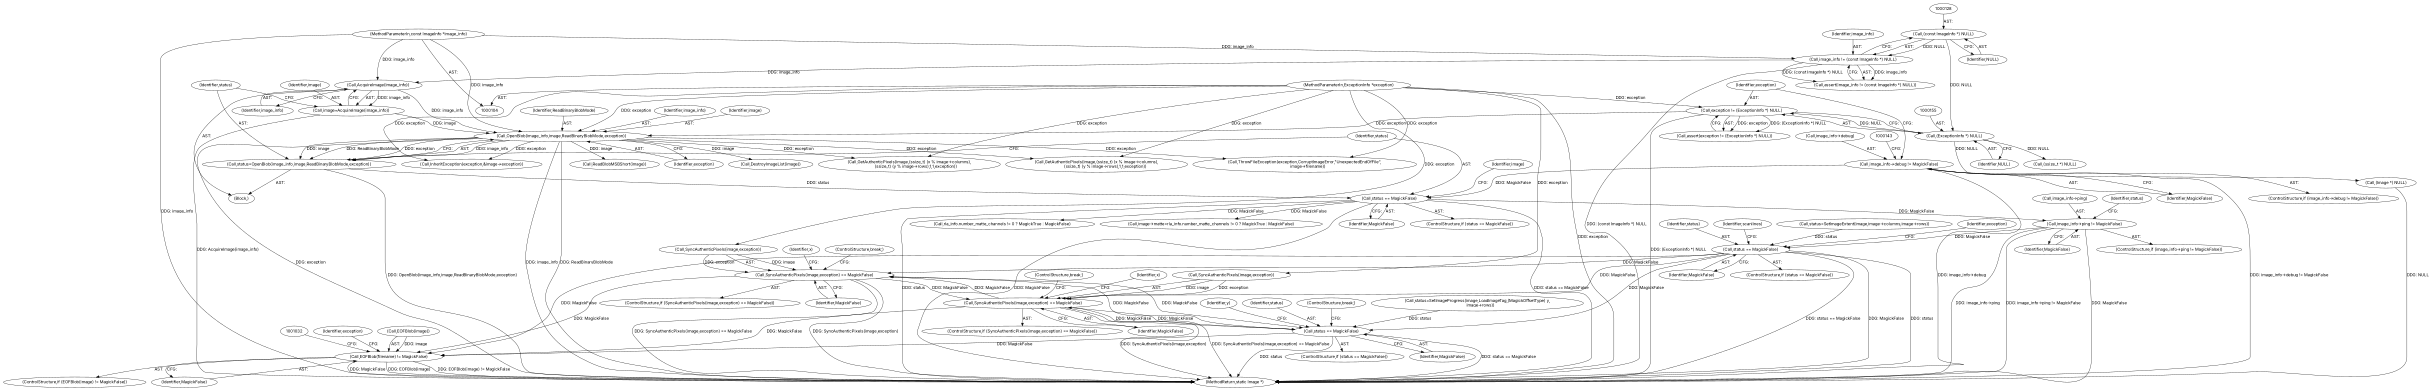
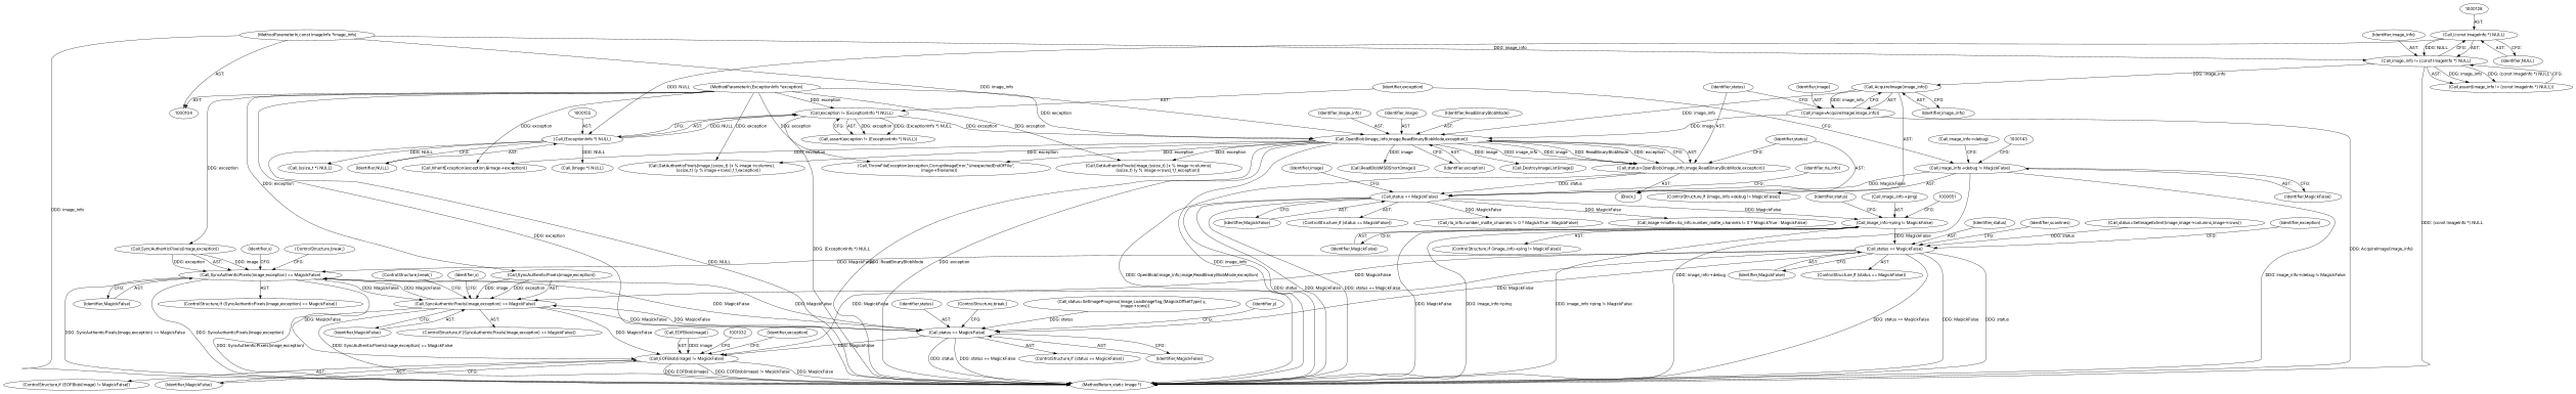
  digraph {
    fontname=Inter
    node [fontname=Inter]
    edge [fontname=Inter]
    n1 [label="(Call,image_info->ping != MagickFalse)"]
    n2 [label="(Call,status == MagickFalse)"]
    n3 [label="(Identifier,MagickFalse)"]
    n4 [label="(MethodReturn,static Image *)"]
    n5 [label="(ControlStructure,if (image_info->ping != MagickFalse))"]
    n6 [label="(Call,SyncAuthenticPixels(image,exception) == MagickFalse)"]
    n7 [label="(Call,SyncAuthenticPixels(image,exception) == MagickFalse)"]
    n8 [label="(Call,status == MagickFalse)"]
-   n9 [label="(Call,EOFBlob(filename) != MagickFalse)"]
+   n9 [label="(Call,EOFBlob(image) != MagickFalse)"]
    n10 [label="(Identifier,MagickFalse)"]
    n11 [label="(ControlStructure,if (status == MagickFalse))"]
    n12 [label="(Call,status == MagickFalse)"]
    n13 [label="(Call,rla_info.number_matte_channels != 0 ? MagickTrue : MagickFalse)"]
    n14 [label="(Call,image->matte=rla_info.number_matte_channels != 0 ? MagickTrue : MagickFalse)"]
    n15 [label="(Identifier,MagickFalse)"]
    n16 [label="(ControlStructure,if (status == MagickFalse))"]
    n17 [label="(Call,status=OpenBlob(image_info,image,ReadBinaryBlobMode,exception))"]
    n18 [label="(Call,OpenBlob(image_info,image,ReadBinaryBlobMode,exception))"]
    n19 [label="(Block,)"]
    n20 [label="(Call,GetAuthenticPixels(image,(ssize_t) (x % image->columns),\n                (ssize_t) (y % image->rows),1,1,exception))"]
    n21 [label="(Call,ReadBlobMSBShort(image))"]
    n22 [label="(Call,ThrowFileException(exception,CorruptImageError,\"UnexpectedEndOfFile\",\n      image->filename))"]
    n23 [label="(Call,InheritException(exception,&image->exception))"]
    n24 [label="(Call,GetAuthenticPixels(image,(ssize_t) (x % image->columns),\n            (ssize_t) (y % image->rows),1,1,exception))"]
    n25 [label="(Identifier,exception)"]
    n26 [label="(Call,DestroyImageList(image))"]
    n27 [label="(Call,AcquireImage(image_info))"]
    n28 [label="(Call,image=AcquireImage(image_info))"]
    n29 [label="(Identifier,image_info)"]
    n30 [label="(Call,image_info != (const ImageInfo *) NULL)"]
    n31 [label="(Call,(const ImageInfo *) NULL)"]
    n32 [label="(Call,assert(image_info != (const ImageInfo *) NULL))"]
    n33 [label="(Call,(ExceptionInfo *) NULL)"]
    n34 [label="(Identifier,NULL)"]
    n35 [label="(MethodParameterIn,const ImageInfo *image_info)"]
    1000104
    n37 [label="(Call,exception != (ExceptionInfo *) NULL)"]
    n38 [label="(Call,(ssize_t *) NULL)"]
    n39 [label="(Identifier,NULL)"]
    n40 [label="(Call,(Image *) NULL)"]
    n41 [label="(Call,assert(exception != (ExceptionInfo *) NULL))"]
    n42 [label="(MethodParameterIn,ExceptionInfo *exception)"]
    n43 [label="(Call,SyncAuthenticPixels(image,exception))"]
    n44 [label="(Call,SyncAuthenticPixels(image,exception))"]
    n45 [label="(Call,image_info->debug != MagickFalse)"]
    n46 [label="(Identifier,MagickFalse)"]
    n47 [label="(ControlStructure,if (image_info->debug != MagickFalse))"]
    n48 [label="(ControlStructure,if (SyncAuthenticPixels(image,exception) == MagickFalse))"]
    n49 [label="(Identifier,MagickFalse)"]
    n50 [label="(Identifier,MagickFalse)"]
    n51 [label="(ControlStructure,if (SyncAuthenticPixels(image,exception) == MagickFalse))"]
    n52 [label="(ControlStructure,if (status == MagickFalse))"]
    n53 [label="(Identifier,MagickFalse)"]
    n54 [label="(ControlStructure,if (EOFBlob(image) != MagickFalse))"]
    n55 [label="(Identifier,MagickFalse)"]
    n56 [label="(Identifier,exception)"]
    n57 [label="(Identifier,status)"]
    n58 [label="(Identifier,image_info)"]
    n59 [label="(Identifier,status)"]
    n60 [label="(Identifier,image_info)"]
    n61 [label="(ControlStructure,break;)"]
    n62 [label="(Call,EOFBlob(image))"]
    n63 [label="(Identifier,image)"]
    n64 [label="(Identifier,image)"]
    n65 [label="(Identifier,status)"]
    n66 [label="(ControlStructure,break;)"]
    n67 [label="(Identifier,scanlines)"]
    n68 [label="(Identifier,status)"]
    n69 [label="(Call,status=SetImageProgress(image,LoadImageTag,(MagickOffsetType) y,\n      image->rows))"]
+   n70 [label="(Identifier,rla_info)"]
    n71 [label="(ControlStructure,break;)"]
    n72 [label="(Identifier,exception)"]
    n73 [label="(Call,status=SetImageExtent(image,image->columns,image->rows))"]
    n74 [label="(Identifier,x)"]
    n75 [label="(Identifier,x)"]
    n76 [label="(Identifier,image)"]
    n77 [label="(Call,image_info->debug)"]
    n78 [label="(Identifier,y)"]
    n79 [label="(Identifier,status)"]
    n80 [label="(Call,image_info->ping)"]
    n81 [label="(Identifier,exception)"]
    n82 [label="(Identifier,ReadBinaryBlobMode)"]
+   1000651
    1000128
    1000155
    1000143
    1001032
    n1 -> n2 [label="DDG: MagickFalse"]
    n1 -> n3 [label="CFG: "]
    n1 -> n4 [label="DDG: image_info->ping != MagickFalse"]
    n1 -> n4 [label="DDG: MagickFalse"]
    n1 -> n4 [label="DDG: image_info->ping"]
    n1 -> n5 [label="AST: "]
    n2 -> n4 [label="DDG: status == MagickFalse"]
    n2 -> n4 [label="DDG: MagickFalse"]
    n2 -> n4 [label="DDG: status"]
    n2 -> n6 [label="DDG: MagickFalse"]
    n2 -> n7 [label="DDG: MagickFalse"]
    n2 -> n8 [label="DDG: MagickFalse"]
    n2 -> n9 [label="DDG: MagickFalse"]
    n2 -> n10 [label="CFG: "]
    n2 -> n11 [label="AST: "]
    n3 -> n1 [label="AST: "]
    n6 -> n4 [label="DDG: SyncAuthenticPixels(image,exception) == MagickFalse"]
    n6 -> n4 [label="DDG: SyncAuthenticPixels(image,exception)"]
    n6 -> n7 [label="DDG: MagickFalse"]
    n6 -> n8 [label="DDG: MagickFalse"]
    n6 -> n9 [label="DDG: MagickFalse"]
    n6 -> n48 [label="AST: "]
    n6 -> n49 [label="CFG: "]
    n7 -> n4 [label="DDG: SyncAuthenticPixels(image,exception)"]
    n7 -> n4 [label="DDG: SyncAuthenticPixels(image,exception) == MagickFalse"]
    n7 -> n6 [label="DDG: MagickFalse"]
    n7 -> n8 [label="DDG: MagickFalse"]
    n7 -> n9 [label="DDG: MagickFalse"]
    n7 -> n50 [label="CFG: "]
    n7 -> n51 [label="AST: "]
    n8 -> n4 [label="DDG: status == MagickFalse"]
    n8 -> n4 [label="DDG: status"]
    n8 -> n6 [label="DDG: MagickFalse"]
    n8 -> n7 [label="DDG: MagickFalse"]
    n8 -> n9 [label="DDG: MagickFalse"]
    n8 -> n52 [label="AST: "]
    n8 -> n53 [label="CFG: "]
    n9 -> n4 [label="DDG: EOFBlob(image)"]
    n9 -> n4 [label="DDG: EOFBlob(image) != MagickFalse"]
    n9 -> n4 [label="DDG: MagickFalse"]
    n9 -> n54 [label="AST: "]
    n9 -> n55 [label="CFG: "]
    n10 -> n2 [label="AST: "]
    n12 -> n1 [label="DDG: MagickFalse"]
    n12 -> n4 [label="DDG: status"]
    n12 -> n4 [label="DDG: MagickFalse"]
    n12 -> n4 [label="DDG: status == MagickFalse"]
    n12 -> n13 [label="DDG: MagickFalse"]
    n12 -> n14 [label="DDG: MagickFalse"]
    n12 -> n15 [label="CFG: "]
    n12 -> n16 [label="AST: "]
    n15 -> n12 [label="AST: "]
    n17 -> n4 [label="DDG: OpenBlob(image_info,image,ReadBinaryBlobMode,exception)"]
    n17 -> n12 [label="DDG: status"]
    n17 -> n18 [label="CFG: "]
    n17 -> n19 [label="AST: "]
    n18 -> n4 [label="DDG: ReadBinaryBlobMode"]
    n18 -> n4 [label="DDG: exception"]
    n18 -> n4 [label="DDG: image_info"]
    n18 -> n17 [label="AST: "]
    n18 -> n17 [label="DDG: image_info"]
    n18 -> n17 [label="DDG: image"]
    n18 -> n17 [label="DDG: ReadBinaryBlobMode"]
    n18 -> n17 [label="DDG: exception"]
    n18 -> n20 [label="DDG: exception"]
    n18 -> n21 [label="DDG: image"]
    n18 -> n22 [label="DDG: exception"]
    n18 -> n23 [label="DDG: exception"]
    n18 -> n24 [label="DDG: exception"]
    n18 -> n25 [label="CFG: "]
    n18 -> n26 [label="DDG: image"]
    n25 -> n18 [label="AST: "]
    n27 -> n18 [label="DDG: image_info"]
    n27 -> n19 [label="AST: "]
    n27 -> n28 [label="AST: "]
    n27 -> n28 [label="DDG: image_info"]
    n27 -> n29 [label="CFG: "]
    n28 -> n4 [label="DDG: AcquireImage(image_info)"]
    n28 -> n18 [label="DDG: image"]
    n28 -> n27 [label="CFG: "]
    n29 -> n27 [label="AST: "]
    n30 -> n4 [label="DDG: (const ImageInfo *) NULL"]
    n30 -> n27 [label="DDG: image_info"]
    n30 -> n31 [label="CFG: "]
    n30 -> n32 [label="AST: "]
    n30 -> n32 [label="DDG: image_info"]
    n30 -> n32 [label="DDG: (const ImageInfo *) NULL"]
    n31 -> n30 [label="AST: "]
    n31 -> n30 [label="DDG: NULL"]
    n31 -> n33 [label="DDG: NULL"]
    n31 -> n34 [label="CFG: "]
    n32 -> n30 [label="CFG: "]
-   n40 -> n4 [label="DDG: NULL"]
+   n33 -> n4 [label="DDG: NULL"]
    n33 -> n37 [label="AST: "]
    n33 -> n37 [label="DDG: NULL"]
    n33 -> n38 [label="DDG: NULL"]
    n33 -> n39 [label="CFG: "]
    n33 -> n40 [label="DDG: NULL"]
    n34 -> n31 [label="AST: "]
    n35 -> n4 [label="DDG: image_info"]
    n35 -> n18 [label="DDG: image_info"]
-   n35 -> n27 [label="DDG: image_info"]
    n35 -> n30 [label="DDG: image_info"]
    n35 -> 1000104 [label="AST: "]
    n37 -> n4 [label="DDG: (ExceptionInfo *) NULL"]
    n37 -> n18 [label="DDG: exception"]
    n37 -> n33 [label="CFG: "]
    n37 -> n41 [label="AST: "]
    n37 -> n41 [label="DDG: exception"]
    n37 -> n41 [label="DDG: (ExceptionInfo *) NULL"]
    n39 -> n33 [label="AST: "]
    n41 -> n37 [label="CFG: "]
    n42 -> n4 [label="DDG: exception"]
    n42 -> n18 [label="DDG: exception"]
    n42 -> n20 [label="DDG: exception"]
    n42 -> n22 [label="DDG: exception"]
    n42 -> n23 [label="DDG: exception"]
    n42 -> n24 [label="DDG: exception"]
    n42 -> 1000104 [label="AST: "]
    n42 -> n37 [label="DDG: exception"]
    n42 -> n43 [label="DDG: exception"]
    n42 -> n44 [label="DDG: exception"]
    n43 -> n6 [label="AST: "]
    n43 -> n6 [label="DDG: image"]
    n43 -> n6 [label="DDG: exception"]
    n44 -> n7 [label="AST: "]
    n44 -> n7 [label="DDG: image"]
    n44 -> n7 [label="DDG: exception"]
    n45 -> n4 [label="DDG: image_info->debug"]
    n45 -> n4 [label="DDG: image_info->debug != MagickFalse"]
    n45 -> n12 [label="DDG: MagickFalse"]
    n45 -> n46 [label="CFG: "]
    n45 -> n47 [label="AST: "]
    n46 -> n45 [label="AST: "]
    n49 -> n6 [label="AST: "]
    n50 -> n7 [label="AST: "]
    n53 -> n8 [label="AST: "]
    n55 -> n9 [label="AST: "]
    n56 -> n9 [label="CFG: "]
    n57 -> n12 [label="AST: "]
    n57 -> n17 [label="CFG: "]
    n58 -> n18 [label="AST: "]
    n59 -> n2 [label="AST: "]
    n60 -> n30 [label="AST: "]
    n61 -> n6 [label="CFG: "]
    n62 -> n9 [label="AST: "]
    n62 -> n9 [label="DDG: image"]
    n63 -> n18 [label="AST: "]
    n64 -> n28 [label="AST: "]
    n65 -> n17 [label="AST: "]
    n65 -> n28 [label="CFG: "]
    n66 -> n8 [label="CFG: "]
    n67 -> n2 [label="CFG: "]
    n68 -> n1 [label="CFG: "]
    n69 -> n8 [label="DDG: status"]
+   n70 -> n12 [label="CFG: "]
    n71 -> n7 [label="CFG: "]
    n72 -> n37 [label="AST: "]
    n72 -> n45 [label="CFG: "]
    n73 -> n2 [label="DDG: status"]
    n74 -> n7 [label="CFG: "]
    n75 -> n6 [label="CFG: "]
    n76 -> n12 [label="CFG: "]
-   n77 -> n45 [label="AST: "]
+   n77 -> n45 [label="CFG: "]
    n78 -> n8 [label="CFG: "]
    n79 -> n8 [label="AST: "]
    n80 -> n1 [label="AST: "]
    n81 -> n2 [label="CFG: "]
    n82 -> n18 [label="AST: "]
+   1000651 -> n1 [label="CFG: "]
    1000128 -> n31 [label="AST: "]
    1000155 -> n33 [label="AST: "]
    1000143 -> n45 [label="CFG: "]
    1001032 -> n9 [label="CFG: "]
  }
